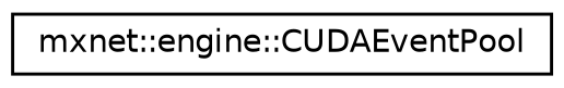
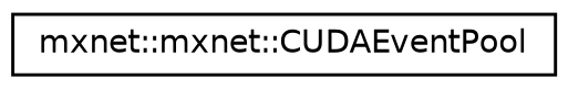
  digraph {
    rankdir=LR
-   n1 [color=black fillcolor=white fontname=Helvetica fontsize=10 height=0.2 label="mxnet::engine::CUDAEventPool" shape=record style=filled width=0.4]
+   n1 [color=black fillcolor=white fontname=Helvetica fontsize=10 height=0.2 label="mxnet::mxnet::CUDAEventPool" shape=record style=filled width=0.4]
  }
